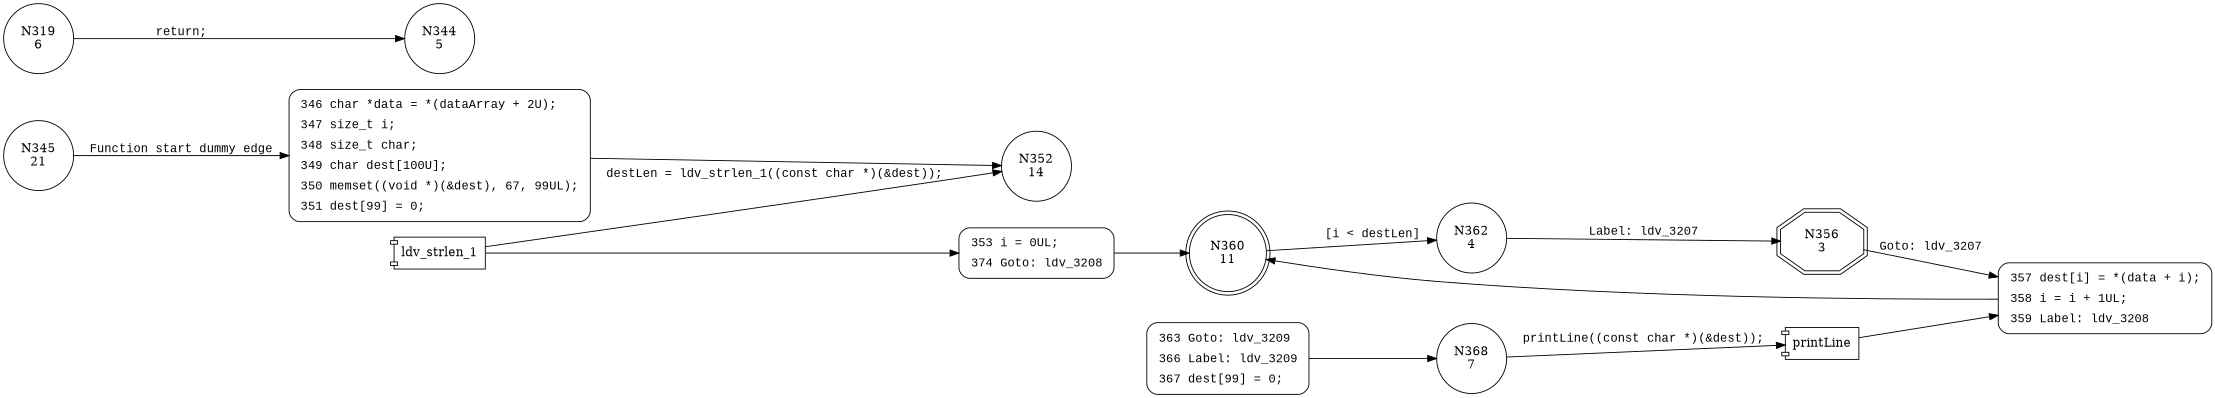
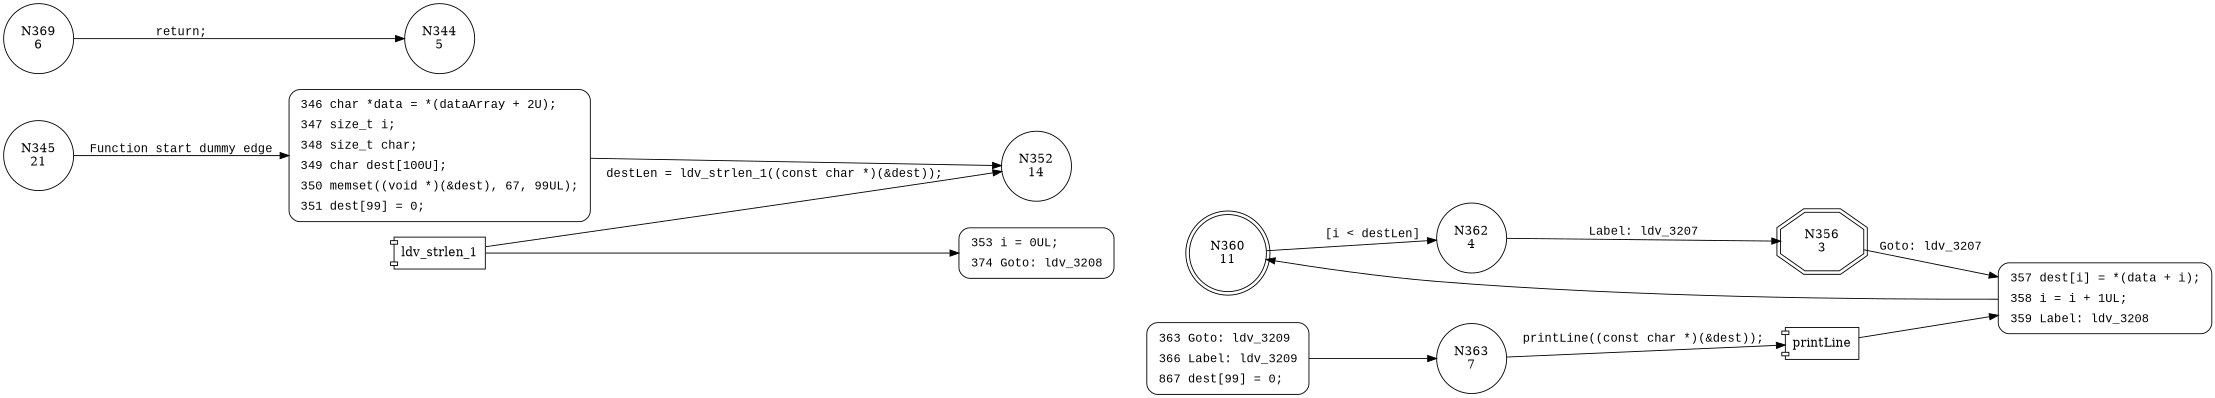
  digraph {
    rankdir=LR
    node [shape=circle]
    edge [fontname="Courier New"]
    n1 [label="N345\n21"]
    n2 [fillcolor=white fontname="Courier New" label=<<table border="0" cellborder="0" cellpadding="3" bgcolor="white"><tr><td align="right">346</td><td align="left">char *data = *(dataArray + 2U);</td></tr><tr><td align="right">347</td><td align="left">size_t i;</td></tr><tr><td align="right">348</td><td align="left">size_t char;</td></tr><tr><td align="right">349</td><td align="left">char dest[100U];</td></tr><tr><td align="right">350</td><td align="left">memset((void *)(&amp;dest), 67, 99UL);</td></tr><tr><td align="right">351</td><td align="left">dest[99] = 0;</td></tr></table>> penwidth=1 shape=Mrecord style="filled,bold"]
    n3 [label="N352\n14"]
    n4 [label=ldv_strlen_1 shape=component]
    n5 [fillcolor=white fontname="Courier New" label=<<table border="0" cellborder="0" cellpadding="3" bgcolor="white"><tr><td align="right">353</td><td align="left">i = 0UL;</td></tr><tr><td align="right">374</td><td align="left">Goto: ldv_3208</td></tr></table>> penwidth=1 shape=Mrecord style="filled,bold"]
    n6 [label="N360\n11" shape=doublecircle]
    n7 [label="N362\n4"]
    n8 [label="N356\n3" shape=doubleoctagon]
-   n9 [fillcolor=white fontname="Courier New" label=<<table border="0" cellborder="0" cellpadding="3" bgcolor="white"><tr><td align="right">363</td><td align="left">Goto: ldv_3209</td></tr><tr><td align="right">366</td><td align="left">Label: ldv_3209</td></tr><tr><td align="right">367</td><td align="left">dest[99] = 0;</td></tr></table>> penwidth=1 shape=Mrecord style="filled,bold"]
-   n10 [label="N368\n7"]
+   n9 [fillcolor=white fontname="Courier New" label=<<table border="0" cellborder="0" cellpadding="3" bgcolor="white"><tr><td align="right">363</td><td align="left">Goto: ldv_3209</td></tr><tr><td align="right">366</td><td align="left">Label: ldv_3209</td></tr><tr><td align="right">867</td><td align="left">dest[99] = 0;</td></tr></table>> penwidth=1 shape=Mrecord style="filled,bold"]
+   n10 [label="N363\n7"]
    n11 [fillcolor=white fontname="Courier New" label=<<table border="0" cellborder="0" cellpadding="3" bgcolor="white"><tr><td align="right">357</td><td align="left">dest[i] = *(data + i);</td></tr><tr><td align="right">358</td><td align="left">i = i + 1UL;</td></tr><tr><td align="right">359</td><td align="left">Label: ldv_3208</td></tr></table>> penwidth=1 shape=Mrecord style="filled,bold"]
    n12 [label=printLine shape=component]
-   n13 [label="N319\n6"]
+   n13 [label="N369\n6"]
    n14 [label="N344\n5"]
    n1 -> n2 [label="Function start dummy edge"]
    n2 -> n3 [fontname=""]
    n4 -> n3 [label="destLen = ldv_strlen_1((const char *)(&dest));"]
    n4 -> n5
-   n5 -> n6 [fontname=""]
    n6 -> n7 [label="[i < destLen]"]
    n7 -> n8 [label="Label: ldv_3207"]
    n8 -> n11 [label="Goto: ldv_3207"]
    n9 -> n10 [fontname=""]
    n10 -> n12 [label="printLine((const char *)(&dest));"]
    n11 -> n6 [fontname=""]
    n12 -> n11
    n13 -> n14 [label="return;"]
  }
